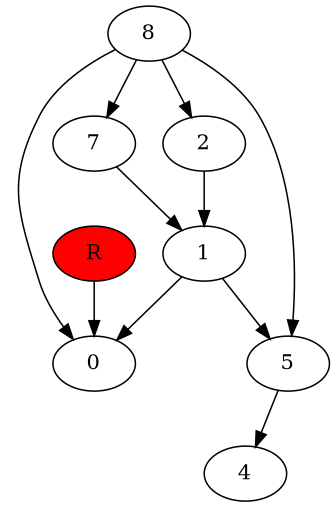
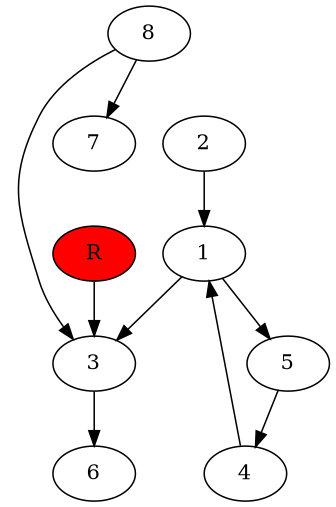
  digraph {
    fontname="DejaVu Serif"
    node [fontname="DejaVu Serif"]
    edge [fontname="DejaVu Serif"]
    1
-   3 [label=0]
+   3
    5
+   6
    4
    2
    8
    7
    R [fillcolor="#ff0000" style=filled]
    1 -> 3
    1 -> 5
+   3 -> 6
    5 -> 4
    2 -> 1
    8 -> 3
-   8 -> 5
-   8 -> 2
    8 -> 7
-   7 -> 1
+   4 -> 1
    R -> 3
  }
